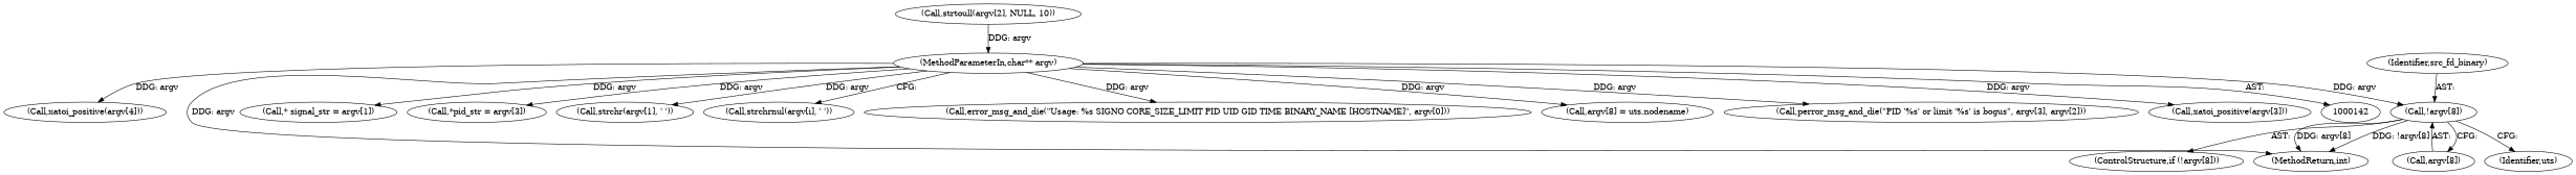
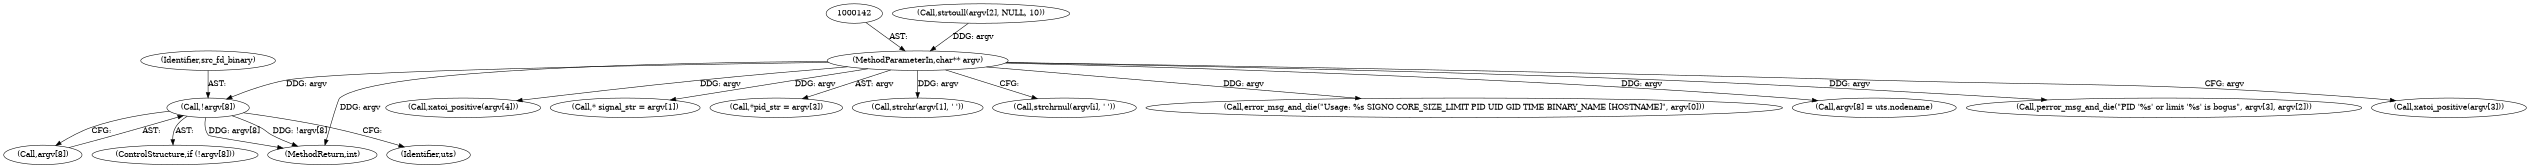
  digraph {
    n1 [label="(Call,!argv[8])"]
    n2 [label="(Call,argv[8])"]
    n3 [label="(ControlStructure,if (!argv[8]))"]
    n4 [label="(MethodReturn,int)"]
    n5 [label="(Identifier,uts)"]
    n6 [label="(MethodParameterIn,char** argv)"]
    n7 [label="(Call,xatoi_positive(argv[4]))"]
    n8 [label="(Call,* signal_str = argv[1])"]
    n9 [label="(Call,*pid_str = argv[3])"]
    n10 [label="(Call,strchr(argv[1], ' '))"]
    n11 [label="(Call,strchrnul(argv[i], ' '))"]
    n12 [label="(Call,error_msg_and_die(\"Usage: %s SIGNO CORE_SIZE_LIMIT PID UID GID TIME BINARY_NAME [HOSTNAME]\", argv[0]))"]
    n13 [label="(Call,argv[8] = uts.nodename)"]
    n14 [label="(Call,perror_msg_and_die(\"PID '%s' or limit '%s' is bogus\", argv[3], argv[2]))"]
    n15 [label="(Call,xatoi_positive(argv[3]))"]
    1000142
    n17 [label="(Call,strtoull(argv[2], NULL, 10))"]
    n18 [label="(Identifier,src_fd_binary)"]
    n1 -> n2 [label="CFG: "]
    n1 -> n3 [label="AST: "]
    n1 -> n4 [label="DDG: argv[8]"]
    n1 -> n4 [label="DDG: !argv[8]"]
    n1 -> n5 [label="CFG: "]
    n2 -> n1 [label="AST: "]
    n6 -> n1 [label="DDG: argv"]
    n6 -> n4 [label="DDG: argv"]
    n6 -> n7 [label="DDG: argv"]
    n6 -> n8 [label="DDG: argv"]
-   n6 -> n9 [label="DDG: argv"]
+   n6 -> n9 [label="AST: argv"]
    n6 -> n10 [label="DDG: argv"]
    n6 -> n11 [label="CFG: "]
    n6 -> n12 [label="DDG: argv"]
    n6 -> n13 [label="DDG: argv"]
    n6 -> n14 [label="DDG: argv"]
-   n6 -> n15 [label="DDG: argv"]
-   n6 -> 1000142 [label="AST: "]
+   n6 -> n15 [label="CFG: argv"]
+   1000142 -> n6 [label="AST: "]
    n17 -> n6 [label="DDG: argv"]
    n18 -> n1 [label="AST: "]
  }
